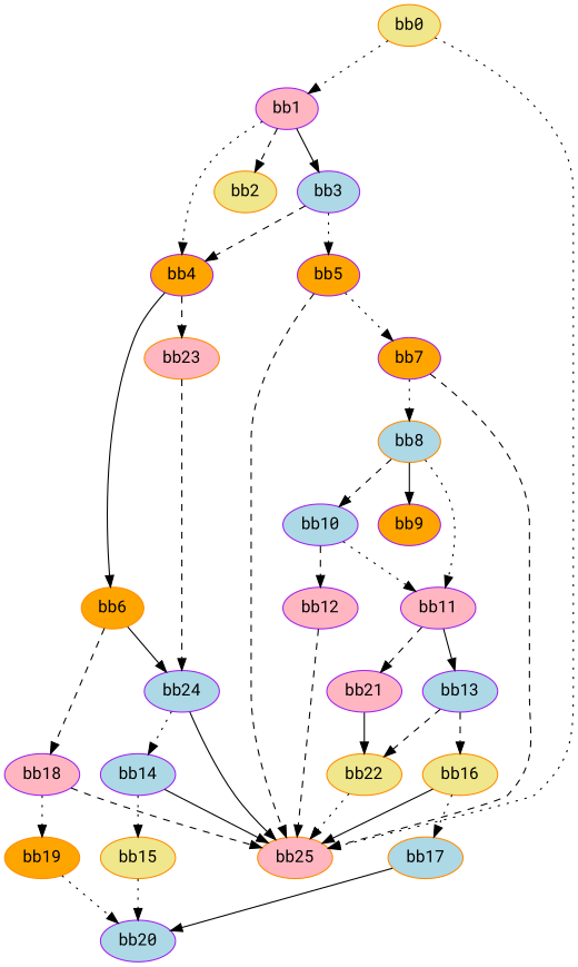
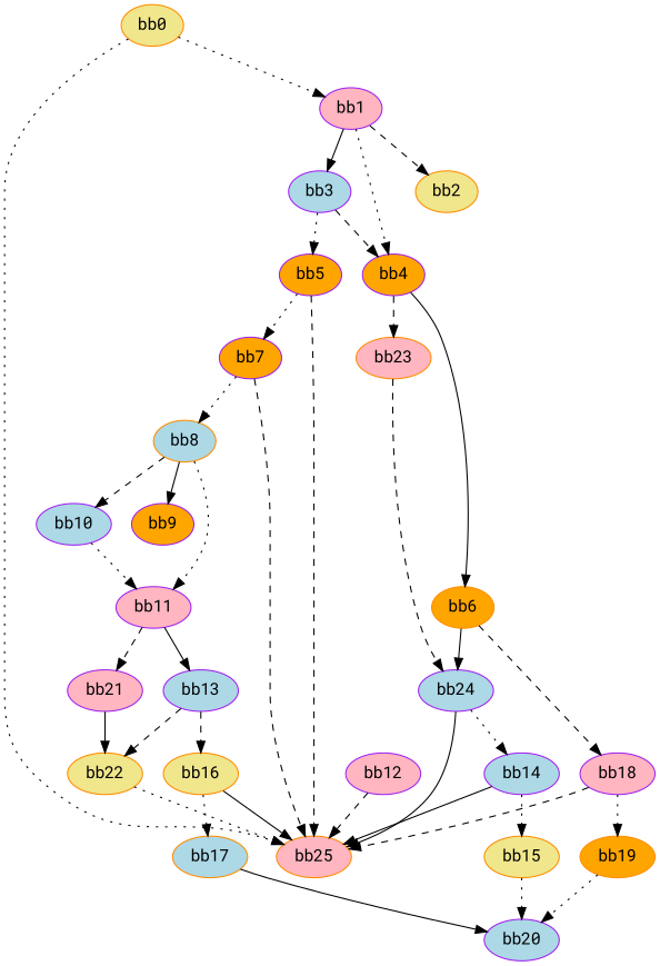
  digraph {
    fontname="Roboto Mono"
    node [color=purple fillcolor=lightblue fontname="Roboto Mono" style=filled]
    edge [fontname="Roboto Mono" style=dotted]
    n1 [color=darkorange fillcolor=khaki label="bb0\l"]
    n2 [fillcolor=lightpink label="bb1\l"]
    n3 [color=darkorange fillcolor=lightpink label="bb25\l"]
    n4 [color=darkorange fillcolor=khaki label="bb2\l"]
    n5 [label="bb3\l"]
    n6 [fillcolor=orange label="bb4\l"]
    n7 [fillcolor=orange label="bb5\l"]
    n8 [color=darkorange fillcolor=orange label="bb6\l"]
    n9 [color=darkorange fillcolor=lightpink label="bb23\l"]
    n10 [fillcolor=orange label="bb7\l"]
    n11 [fillcolor=lightpink label="bb18\l"]
    n12 [label="bb24\l"]
    n13 [color=darkorange label="bb8\l"]
    n14 [color=darkorange fillcolor=orange label="bb19\l"]
    n15 [label="bb14\l"]
    n16 [fillcolor=orange label="bb9\l"]
    n17 [label="bb10\l"]
    n18 [fillcolor=lightpink label="bb11\l"]
    n19 [fillcolor=lightpink label="bb12\l"]
    n20 [label="bb13\l"]
    n21 [fillcolor=lightpink label="bb21\l"]
    n22 [color=darkorange fillcolor=khaki label="bb16\l"]
    n23 [color=darkorange fillcolor=khaki label="bb22\l"]
    n24 [color=darkorange fillcolor=khaki label="bb15\l"]
    n25 [color=darkorange label="bb17\l"]
    n26 [label="bb20\l"]
    n1 -> n2
    n1 -> n3
    n2 -> n4 [style=dashed]
    n2 -> n5 [style=solid]
    n2 -> n6
    n5 -> n6 [style=dashed]
    n5 -> n7
    n6 -> n8 [style=solid]
    n6 -> n9 [style=dashed]
    n7 -> n3 [style=dashed]
    n7 -> n10
    n8 -> n11 [style=dashed]
    n8 -> n12 [style=solid]
    n9 -> n12 [style=dashed]
    n10 -> n3 [style=dashed]
    n10 -> n13
    n11 -> n3 [style=dashed]
    n11 -> n14
    n12 -> n3 [style=solid]
    n12 -> n15
    n13 -> n16 [style=solid]
    n13 -> n17 [style=dashed]
    n13 -> n18
    n14 -> n26
    n15 -> n3 [style=solid]
    n15 -> n24
    n17 -> n18
-   n17 -> n19 [style=dashed]
    n18 -> n20 [style=solid]
    n18 -> n21 [style=dashed]
    n19 -> n3 [style=dashed]
    n20 -> n22 [style=dashed]
    n20 -> n23 [style=dashed]
    n21 -> n23 [style=solid]
    n22 -> n3 [style=solid]
    n22 -> n25
    n23 -> n3
    n24 -> n26
    n25 -> n26 [style=solid]
  }
